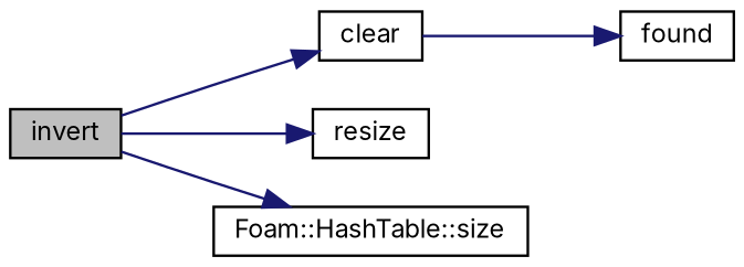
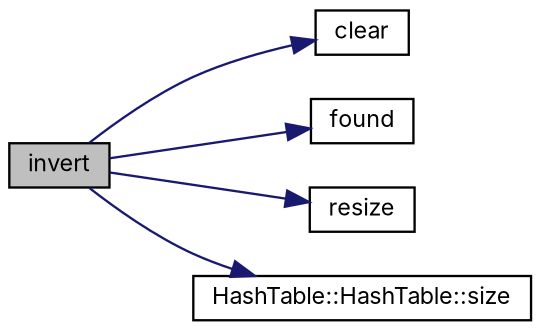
  digraph {
    fontname=Inter
    rankdir=LR
    node [color=black fontname=Inter fontsize=10 shape=record]
    edge [color=midnightblue fontname=Inter fontsize=10 labelfontname=FreeSans labelfontsize=10 style=solid]
    n1 [fillcolor=grey75 fontcolor=black height=0.2 label=invert style=filled width=0.4]
    n2 [height=0.2 label=clear width=0.4]
    n3 [height=0.2 label=found width=0.4]
    n4 [height=0.2 label=resize width=0.4]
-   n5 [height=0.2 label="Foam::HashTable::size" width=0.4]
+   n5 [height=0.2 label="HashTable::HashTable::size" width=0.4]
    n1 -> n2
-   n2 -> n3
+   n1 -> n3
    n1 -> n4
    n1 -> n5
  }
